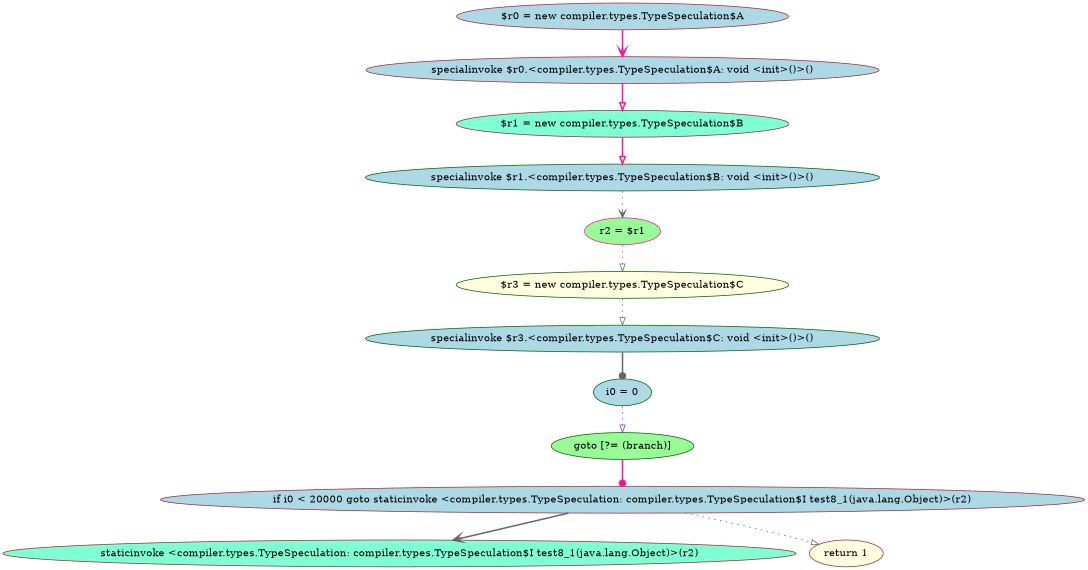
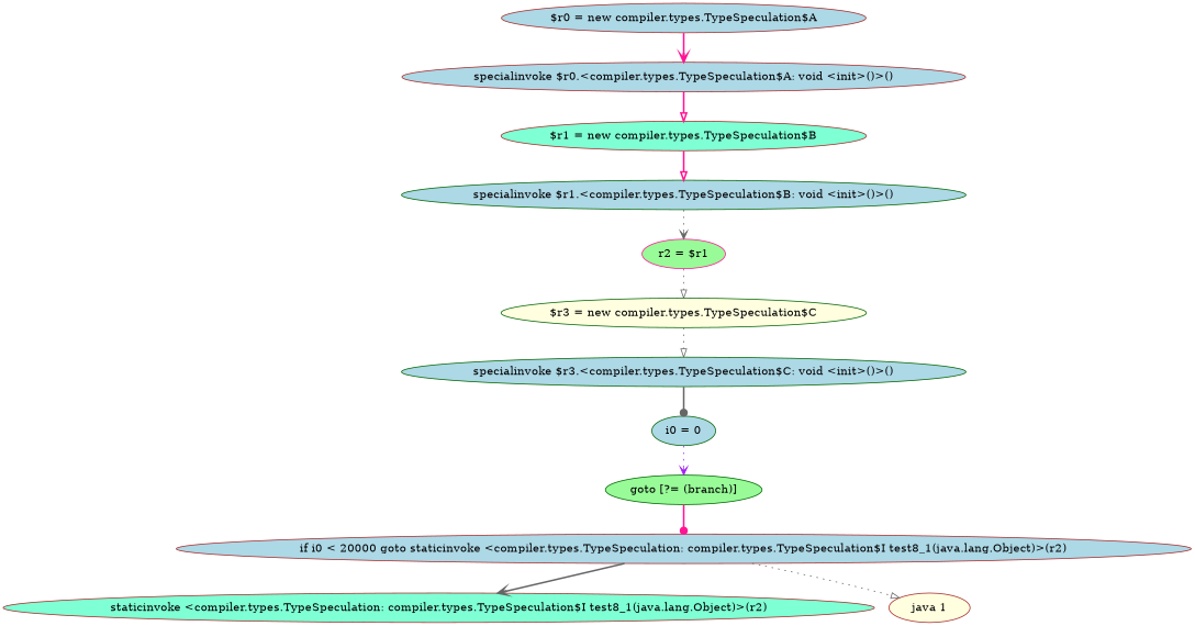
  digraph {
    node [color=brown fillcolor=lightblue style=filled]
    edge [arrowhead=onormal color=gray40 style=bold]
    "$r0 = new compiler.types.TypeSpeculation$A"
    "specialinvoke $r0.<compiler.types.TypeSpeculation$A: void <init>()>()"
    "$r1 = new compiler.types.TypeSpeculation$B" [fillcolor=aquamarine]
    "specialinvoke $r1.<compiler.types.TypeSpeculation$B: void <init>()>()" [color=darkgreen]
    "r2 = $r1" [color=deeppink fillcolor=palegreen]
    "$r3 = new compiler.types.TypeSpeculation$C" [color=darkgreen fillcolor=lightyellow]
    "specialinvoke $r3.<compiler.types.TypeSpeculation$C: void <init>()>()" [color=darkgreen]
    "i0 = 0" [color=darkgreen]
    "goto [?= (branch)]" [color=darkgreen fillcolor=palegreen]
    "if i0 < 20000 goto staticinvoke <compiler.types.TypeSpeculation: compiler.types.TypeSpeculation$I test8_1(java.lang.Object)>(r2)"
    "staticinvoke <compiler.types.TypeSpeculation: compiler.types.TypeSpeculation$I test8_1(java.lang.Object)>(r2)" [fillcolor=aquamarine]
-   "return 1" [fillcolor=lightyellow]
+   "return 1" [fillcolor=lightyellow label="java 1"]
    "$r0 = new compiler.types.TypeSpeculation$A" -> "specialinvoke $r0.<compiler.types.TypeSpeculation$A: void <init>()>()" [arrowhead=vee color=deeppink]
    "specialinvoke $r0.<compiler.types.TypeSpeculation$A: void <init>()>()" -> "$r1 = new compiler.types.TypeSpeculation$B" [color=deeppink]
    "$r1 = new compiler.types.TypeSpeculation$B" -> "specialinvoke $r1.<compiler.types.TypeSpeculation$B: void <init>()>()" [color=deeppink]
    "specialinvoke $r1.<compiler.types.TypeSpeculation$B: void <init>()>()" -> "r2 = $r1" [arrowhead=vee style=dotted]
    "r2 = $r1" -> "$r3 = new compiler.types.TypeSpeculation$C" [style=dotted]
    "$r3 = new compiler.types.TypeSpeculation$C" -> "specialinvoke $r3.<compiler.types.TypeSpeculation$C: void <init>()>()" [style=dotted]
    "specialinvoke $r3.<compiler.types.TypeSpeculation$C: void <init>()>()" -> "i0 = 0" [arrowhead=dot]
-   "i0 = 0" -> "goto [?= (branch)]" [color=purple style=dotted]
+   "i0 = 0" -> "goto [?= (branch)]" [arrowhead=vee color=purple style=dotted]
    "goto [?= (branch)]" -> "if i0 < 20000 goto staticinvoke <compiler.types.TypeSpeculation: compiler.types.TypeSpeculation$I test8_1(java.lang.Object)>(r2)" [arrowhead=dot color=deeppink]
    "if i0 < 20000 goto staticinvoke <compiler.types.TypeSpeculation: compiler.types.TypeSpeculation$I test8_1(java.lang.Object)>(r2)" -> "staticinvoke <compiler.types.TypeSpeculation: compiler.types.TypeSpeculation$I test8_1(java.lang.Object)>(r2)" [arrowhead=vee]
    "if i0 < 20000 goto staticinvoke <compiler.types.TypeSpeculation: compiler.types.TypeSpeculation$I test8_1(java.lang.Object)>(r2)" -> "return 1" [style=dotted]
  }
